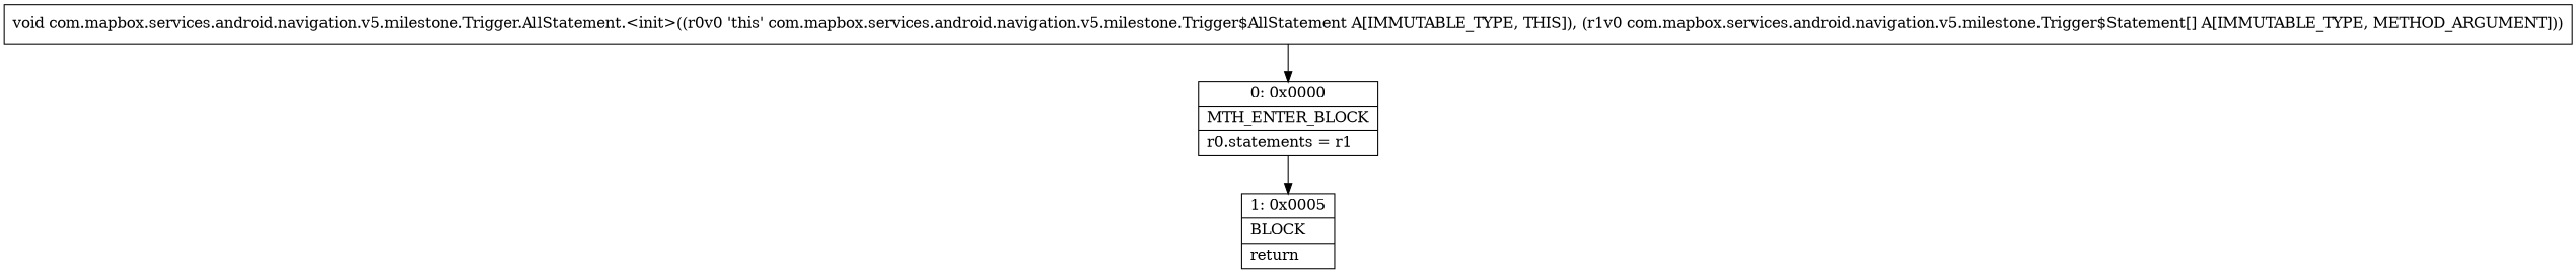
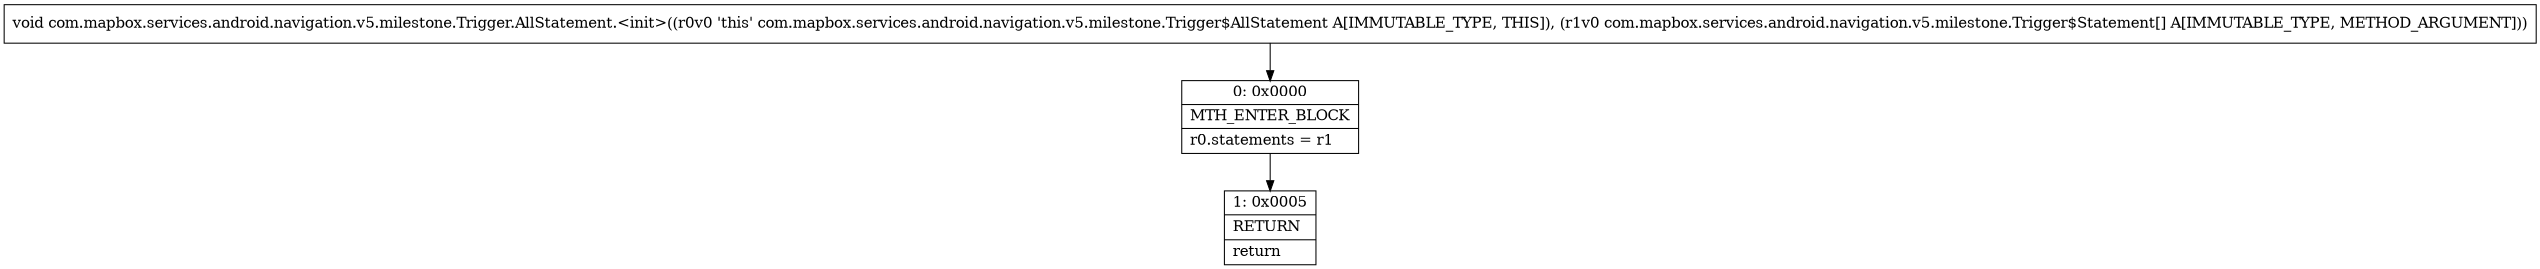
  digraph {
    node [shape=record]
    n1 [label="{0\:\ 0x0000|MTH_ENTER_BLOCK\l|r0.statements = r1\l}"]
-   n2 [label="{1\:\ 0x0005|BLOCK\l|return\l}"]
+   n2 [label="{1\:\ 0x0005|RETURN\l|return\l}"]
    n3 [label="{void com.mapbox.services.android.navigation.v5.milestone.Trigger.AllStatement.\<init\>((r0v0 'this' com.mapbox.services.android.navigation.v5.milestone.Trigger$AllStatement A[IMMUTABLE_TYPE, THIS]), (r1v0 com.mapbox.services.android.navigation.v5.milestone.Trigger$Statement[] A[IMMUTABLE_TYPE, METHOD_ARGUMENT])) }"]
    n1 -> n2
    n3 -> n1
  }
